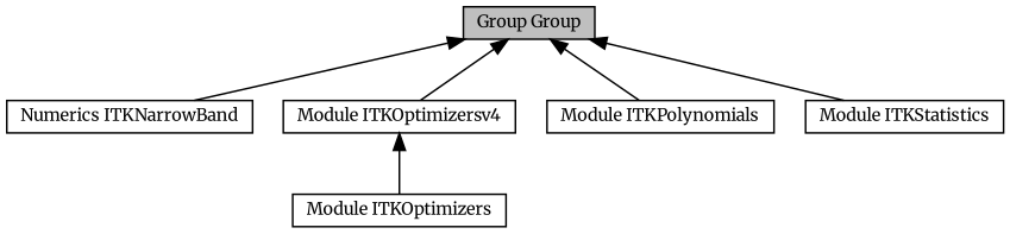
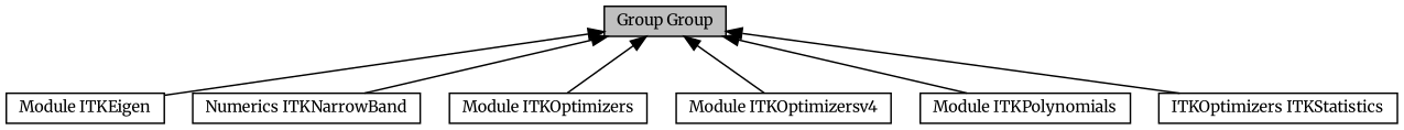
  digraph {
    fontname=Merriweather
    rankdir=TB
    node [color=black fillcolor=white fontname=Merriweather fontsize=10 shape=box style=filled]
    edge [dir=back fontname=Merriweather fontsize=10 labelfontname=Helvetica labelfontsize=10 shape=plaintext style=solid]
    n1 [fillcolor=grey75 fontcolor=black height=0.2 label="Group Group" width=0.4]
+   n2 [height=0.2 label="Module ITKEigen" width=0.4]
    n3 [height=0.2 label="Numerics ITKNarrowBand" width=0.4]
    n4 [height=0.2 label="Module ITKOptimizers" width=0.4]
    n5 [height=0.2 label="Module ITKOptimizersv4" width=0.4]
    n6 [height=0.2 label="Module ITKPolynomials" width=0.4]
-   n7 [height=0.2 label="Module ITKStatistics" width=0.4]
+   n7 [height=0.2 label="ITKOptimizers ITKStatistics" width=0.4]
+   n1 -> n2
    n1 -> n3
-   n5 -> n4
+   n1 -> n4
    n1 -> n5
    n1 -> n6
    n1 -> n7
  }
